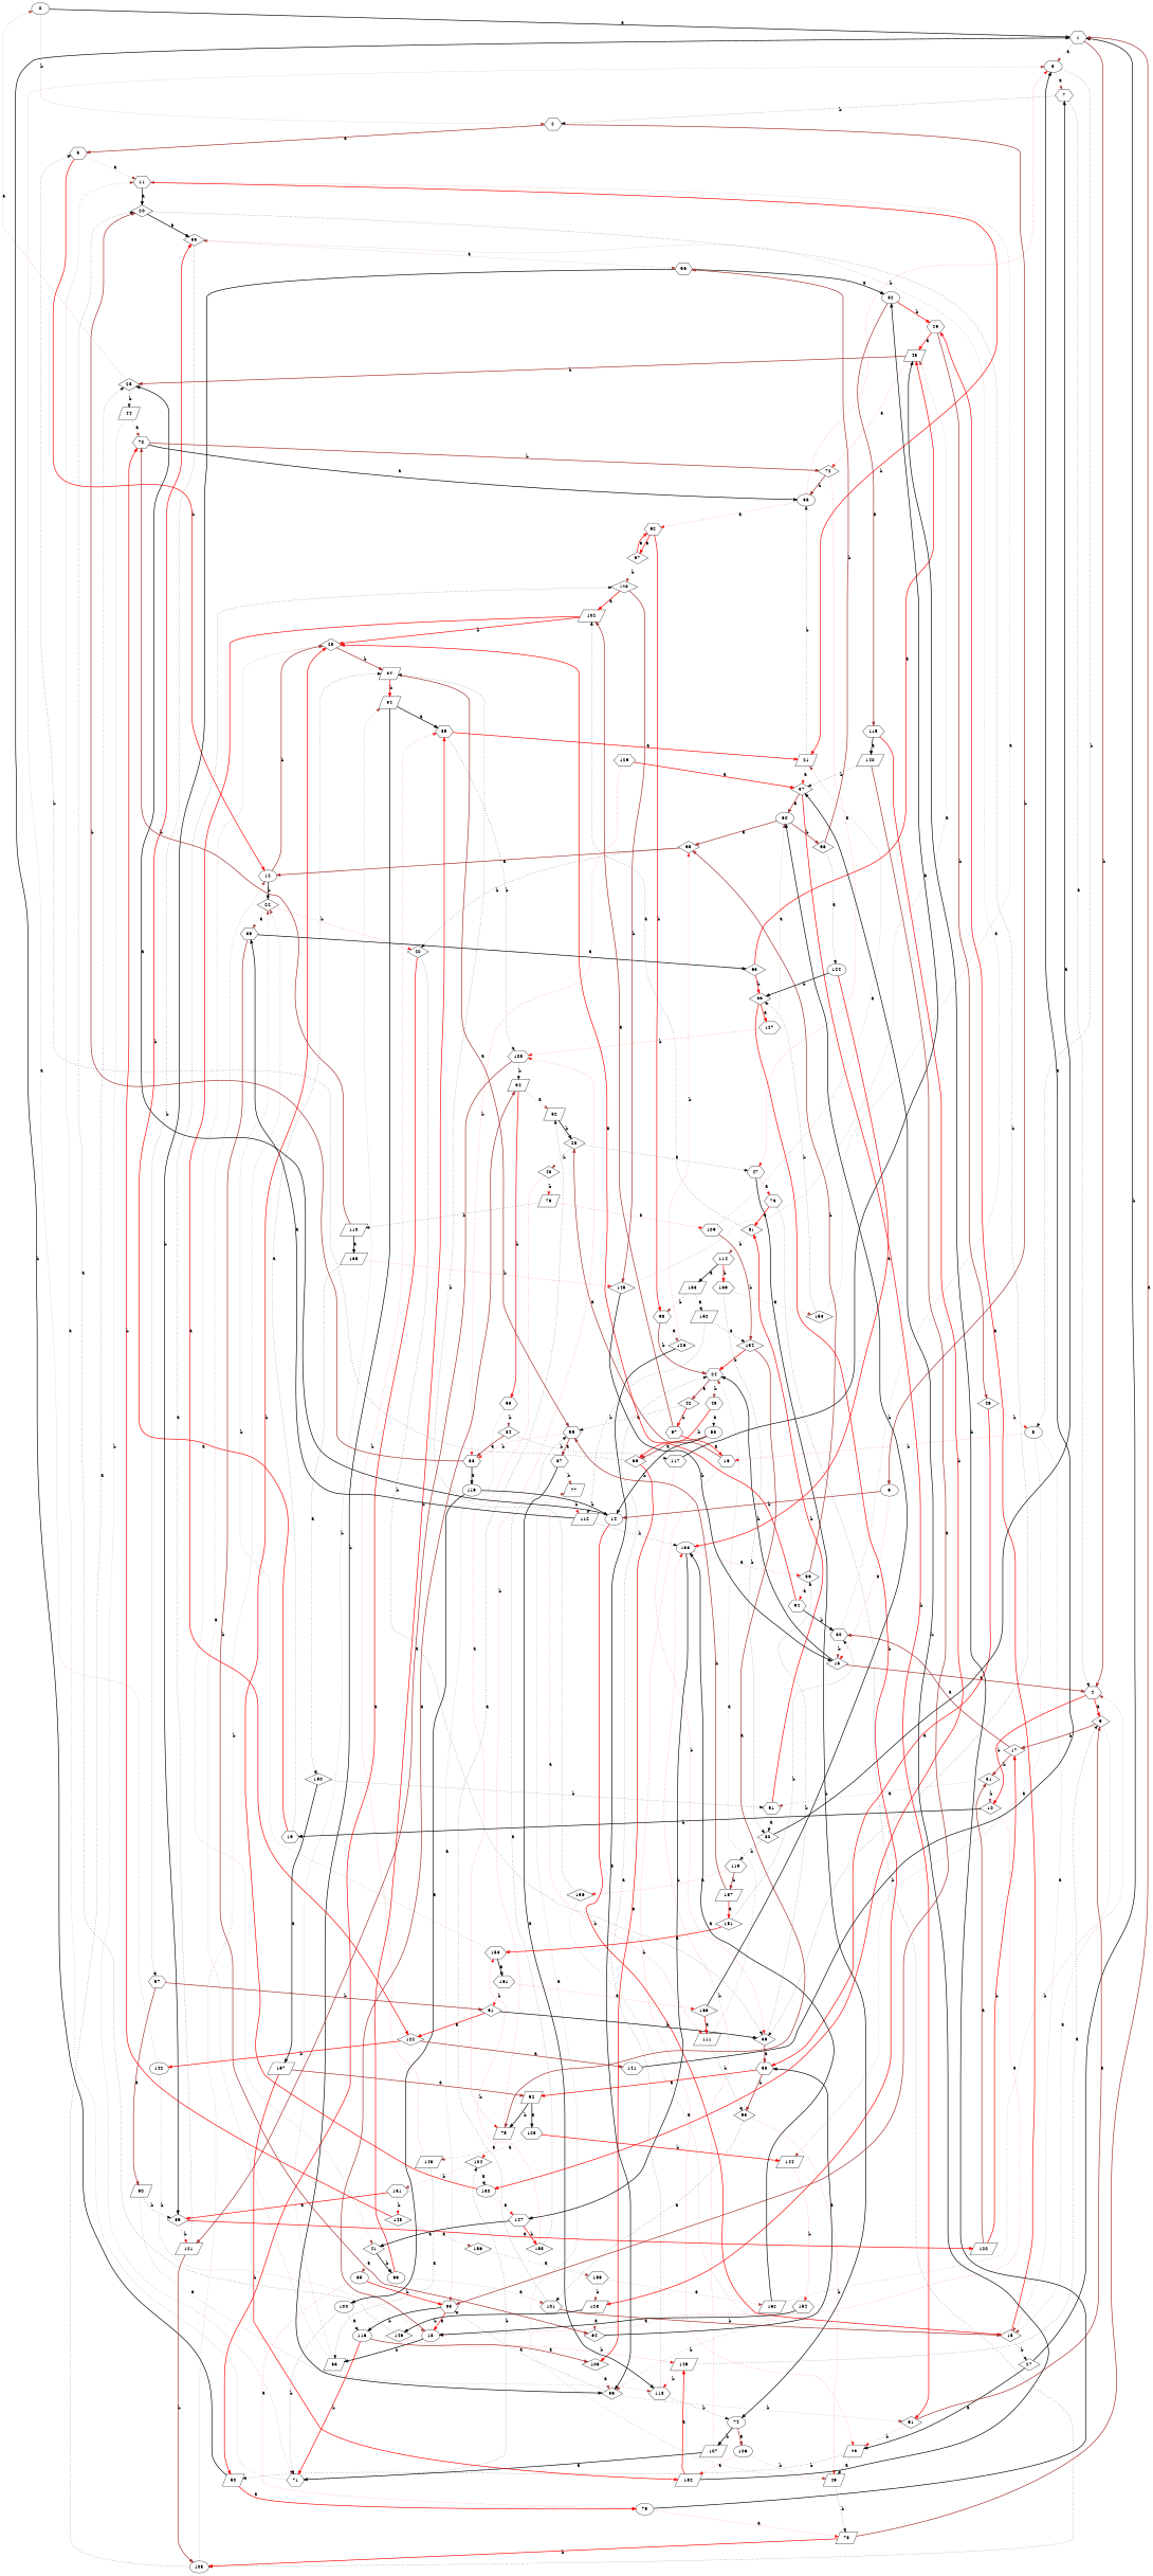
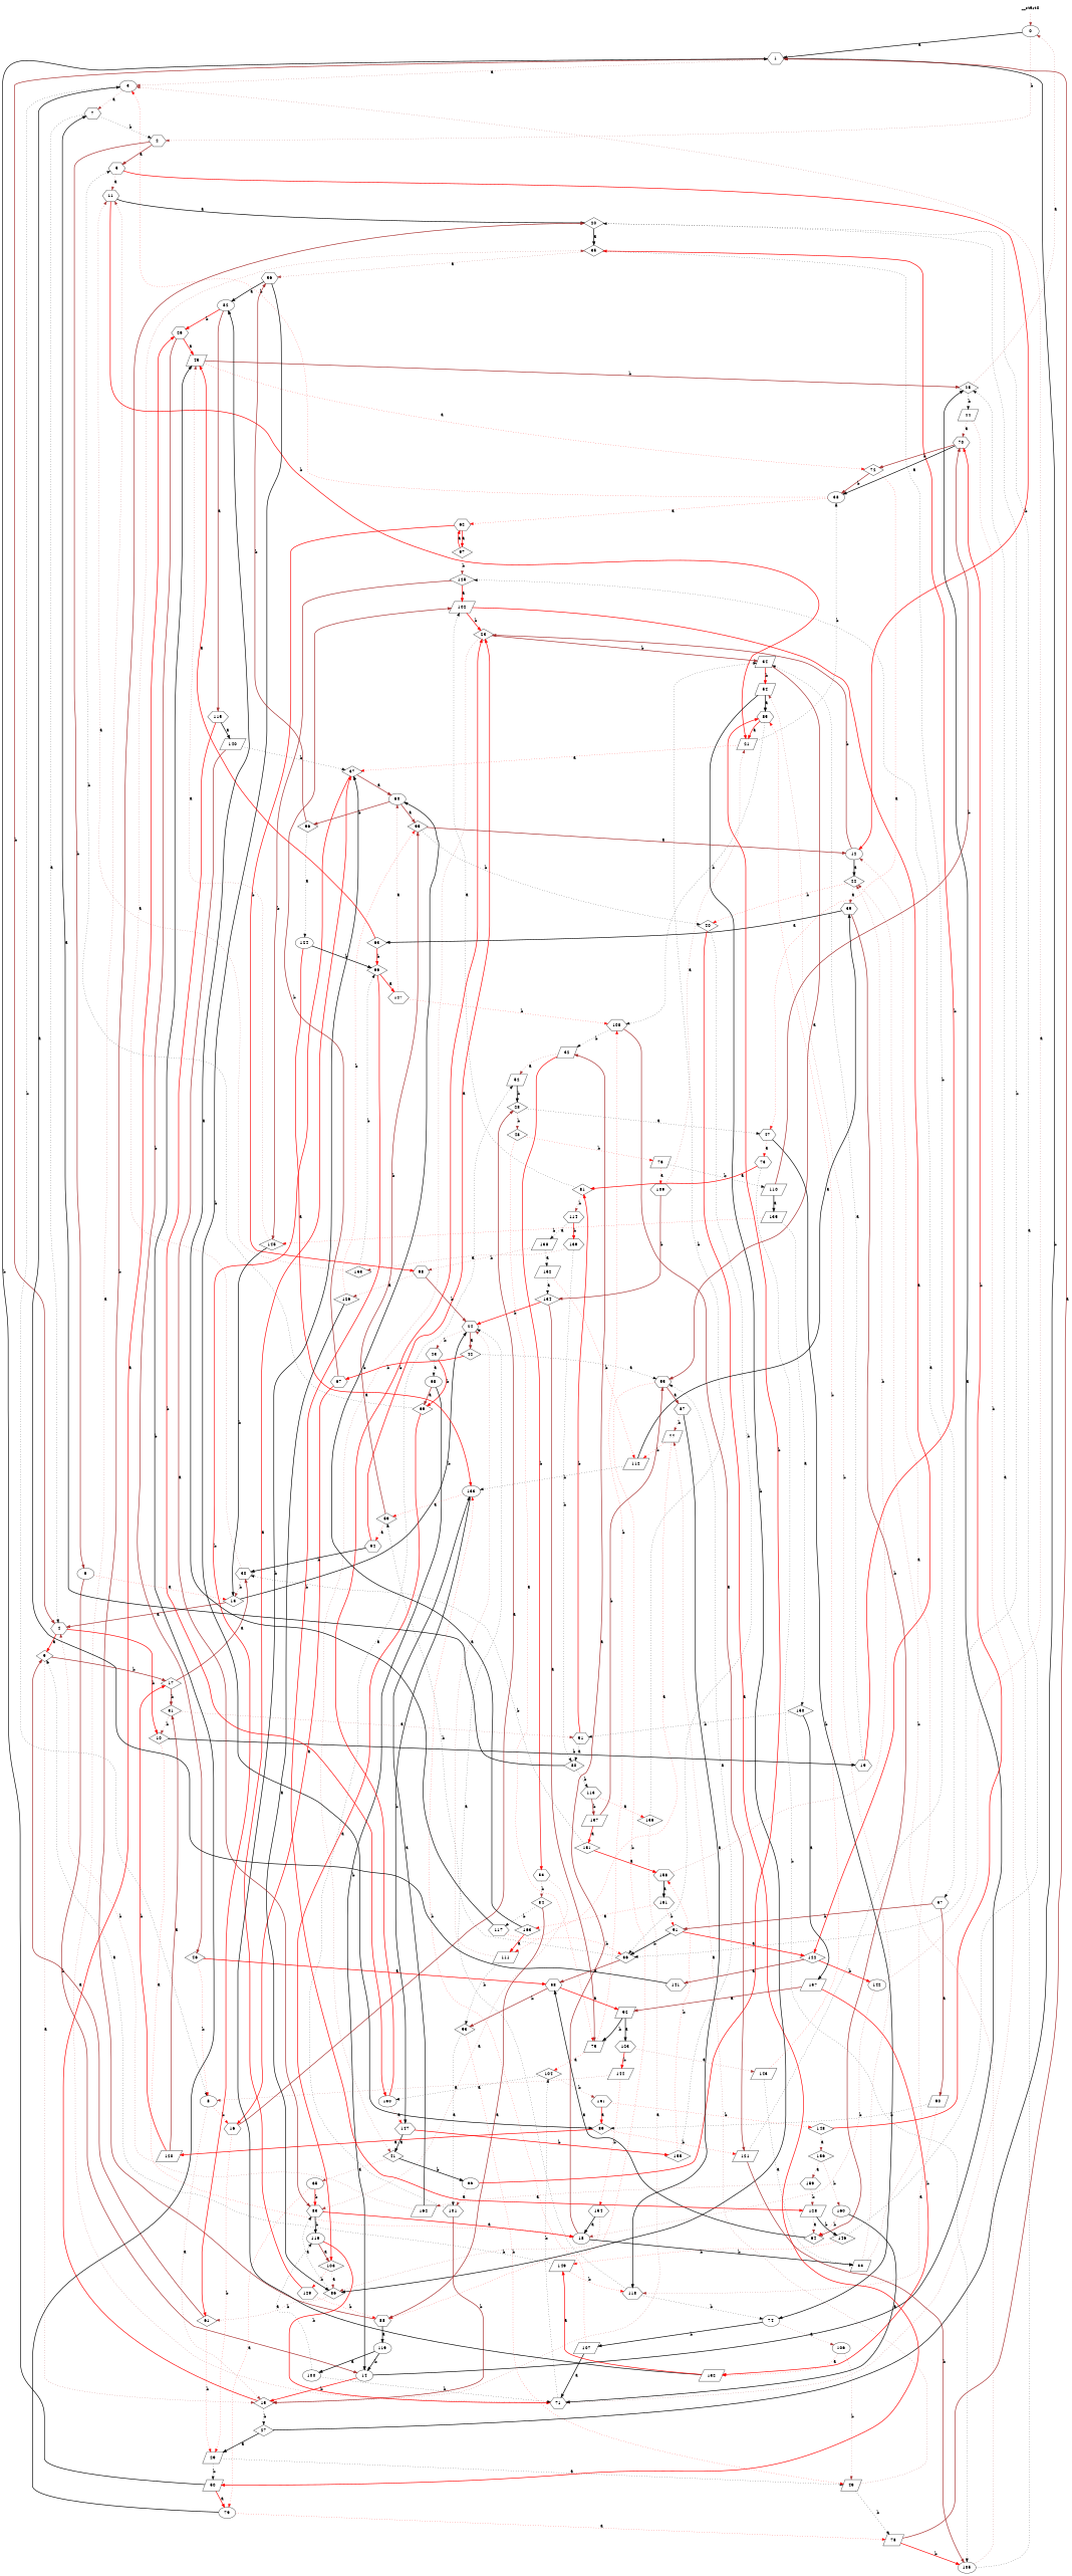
  digraph {
    node [shape=diamond]
    edge [color=brown style=dotted]
+   __start0 [shape=none]
    0 [shape=ellipse]
    1 [shape=hexagon]
    2 [shape=hexagon]
    3 [shape=ellipse]
    4 [shape=hexagon]
    5 [shape=hexagon]
    6 [shape=ellipse]
    7 [shape=hexagon]
    8 [shape=ellipse]
    9
    10
    11 [shape=hexagon]
    12 [shape=ellipse]
    13
    14 [shape=ellipse]
    15
    16 [shape=hexagon]
    17
    18 [shape=ellipse]
    19 [shape=hexagon]
    20
    21 [shape=parallelogram]
    22
    23
    24 [shape=hexagon]
    25
    26 [shape=hexagon]
    27
    28
    29 [shape=parallelogram]
    30 [shape=hexagon]
    31
    32 [shape=parallelogram]
    33 [shape=parallelogram]
    34 [shape=parallelogram]
    35
    36
    37
    38 [shape=ellipse]
    39 [shape=hexagon]
    40
    41
    42
    43 [shape=hexagon]
    44 [shape=parallelogram]
    45 [shape=parallelogram]
    46
    47 [shape=hexagon]
    48
    49 [shape=parallelogram]
    50 [shape=parallelogram]
    51 [shape=hexagon]
    52 [shape=parallelogram]
    53 [shape=hexagon]
    54 [shape=parallelogram]
    55 [shape=hexagon]
    56 [shape=hexagon]
    57 [shape=hexagon]
    58 [shape=hexagon]
    59
    60 [shape=ellipse]
    61
    62 [shape=hexagon]
    63
    64
    65 [shape=ellipse]
    66 [shape=ellipse]
    67 [shape=hexagon]
    68 [shape=ellipse]
    69
    70 [shape=hexagon]
    71 [shape=hexagon]
    72
    73 [shape=hexagon]
    74 [shape=ellipse]
    75 [shape=parallelogram]
    76 [shape=parallelogram]
    77 [shape=parallelogram]
    78 [shape=parallelogram]
    79 [shape=ellipse]
    80
    81
    83 [shape=hexagon]
    84
    85 [shape=hexagon]
    86
    87 [shape=hexagon]
    88 [shape=hexagon]
    82 [shape=ellipse]
    89
    90 [shape=parallelogram]
    91
    92 [shape=parallelogram]
    93
    94 [shape=hexagon]
    95
    96
    97
    98 [shape=hexagon]
    99
    101 [shape=hexagon]
    102 [shape=parallelogram]
    103
    104
    105 [shape=ellipse]
    106 [shape=ellipse]
    107 [shape=parallelogram]
    108 [shape=hexagon]
    109 [shape=hexagon]
    110 [shape=parallelogram]
    111 [shape=parallelogram]
    112 [shape=parallelogram]
    113 [shape=hexagon]
    114 [shape=hexagon]
    115 [shape=hexagon]
    116 [shape=ellipse]
    117 [shape=hexagon]
    118 [shape=hexagon]
    119 [shape=ellipse]
    120 [shape=parallelogram]
    121 [shape=parallelogram]
    122
    123 [shape=hexagon]
    124 [shape=ellipse]
    125
    126
    127 [shape=hexagon]
    128 [shape=parallelogram]
    100 [shape=ellipse]
    129 [shape=hexagon]
    130 [shape=ellipse]
    131 [shape=hexagon]
    132 [shape=parallelogram]
    133 [shape=ellipse]
    134
    135 [shape=parallelogram]
    136
    137 [shape=parallelogram]
    138 [shape=parallelogram]
    139 [shape=hexagon]
    140 [shape=parallelogram]
    141 [shape=hexagon]
    142 [shape=ellipse]
    143 [shape=parallelogram]
    144 [shape=parallelogram]
    145
    146
    147 [shape=hexagon]
    148
    149 [shape=parallelogram]
    150
    151
    152 [shape=parallelogram]
    153
    154 [shape=hexagon]
    155
    156
    157 [shape=parallelogram]
    158 [shape=hexagon]
    159 [shape=hexagon]
+   160 [shape=ellipse]
    161 [shape=hexagon]
    162 [shape=parallelogram]
    163
+   __start0 -> 0
    0 -> 1 [color=black label=a style=bold]
    0 -> 2 [label=b]
    1 -> 3 [label=a]
    1 -> 4 [label=b style=bold]
    2 -> 5 [label=a style=bold]
    2 -> 6 [label=b style=bold]
    3 -> 7 [label=a]
    3 -> 8 [color=black label=b]
    4 -> 9 [color=red label=a style=bold]
    4 -> 10 [color=red label=b style=bold]
    5 -> 11 [label=a]
    5 -> 12 [color=red label=b style=bold]
    6 -> 13 [color=red label=a]
    6 -> 14 [label=b style=bold]
    7 -> 2 [color=black label=b]
    7 -> 4 [color=black label=a]
    8 -> 15 [label=a]
    8 -> 16 [color=red label=b]
    9 -> 15 [label=a]
    9 -> 17 [label=b style=bold]
    10 -> 18 [color=red label=a]
    10 -> 19 [color=black label=b style=bold]
    11 -> 20 [color=black label=a style=bold]
    11 -> 21 [color=red label=b style=bold]
-   12 -> 22 [color=black label=b style=bold]
+   12 -> 22 [color=black label=a style=bold]
    12 -> 23 [label=b style=bold]
    13 -> 4 [label=a style=bold]
    13 -> 24 [color=black label=b style=bold]
    14 -> 15 [color=red label=b style=bold]
    14 -> 25 [color=black label=a style=bold]
    15 -> 26 [color=red label=a style=bold]
    15 -> 27 [color=black label=b]
    16 -> 28 [label=a style=bold]
    16 -> 29 [color=red label=b]
    17 -> 30 [label=a style=bold]
    17 -> 31 [label=b style=bold]
    18 -> 32 [label=a style=bold]
    18 -> 33 [color=black label=b style=bold]
    19 -> 34 [color=black label=a]
    19 -> 35 [color=red label=b style=bold]
    20 -> 35 [color=black label=a style=bold]
    20 -> 36 [color=black label=b]
    21 -> 37 [color=red label=a]
    21 -> 38 [color=black label=b]
    22 -> 39 [label=a]
    22 -> 40 [color=red label=b]
    23 -> 34 [label=b style=bold]
    23 -> 41 [label=a]
    24 -> 42 [label=a style=bold]
    24 -> 43 [label=b]
    25 -> 0 [label=a]
    25 -> 44 [color=black label=b]
    26 -> 45 [color=red label=a style=bold]
    26 -> 46 [label=b style=bold]
    27 -> 1 [color=black label=b style=bold]
    27 -> 29 [color=black label=a style=bold]
    28 -> 47 [color=black label=a]
    28 -> 48 [label=b]
    29 -> 49 [color=black label=a]
    29 -> 50 [color=black label=b]
    30 -> 13 [label=b]
    30 -> 35 [label=a]
    31 -> 10 [label=b]
    31 -> 51 [label=a]
    32 -> 52 [label=a]
    32 -> 53 [color=red label=b style=bold]
    33 -> 12 [label=a]
    33 -> 54 [label=b]
    34 -> 54 [color=red label=b style=bold]
    34 -> 55 [label=a style=bold]
    35 -> 56 [label=a]
    35 -> 57 [color=black label=b]
    36 -> 58 [label=a style=bold]
    36 -> 59 [color=black label=b]
    37 -> 60 [label=a style=bold]
    37 -> 61 [color=red label=b style=bold]
    38 -> 3 [color=red label=b]
    38 -> 62 [color=red label=a]
    39 -> 63 [color=black label=a style=bold]
    39 -> 64 [label=b style=bold]
    40 -> 36 [color=black label=b]
    40 -> 50 [color=red label=a style=bold]
    41 -> 65 [label=a]
    41 -> 66 [color=black label=b style=bold]
    42 -> 55 [color=black label=a]
    42 -> 67 [color=red label=b style=bold]
    43 -> 68 [color=black label=a]
    43 -> 69 [color=red label=b style=bold]
    44 -> 70 [label=a]
    44 -> 71 [label=b]
    45 -> 25 [label=b style=bold]
    45 -> 72 [color=red label=a]
    46 -> 8 [color=red label=b]
    46 -> 58 [color=red label=a style=bold]
    47 -> 73 [color=red label=a]
    47 -> 74 [color=black label=b style=bold]
    48 -> 75 [color=red label=a]
    48 -> 76 [color=red label=b]
    49 -> 77 [label=a]
    49 -> 78 [color=black label=b]
    50 -> 1 [color=black label=b style=bold]
    50 -> 79 [color=red label=a style=bold]
    51 -> 80 [color=black label=a]
    51 -> 81 [color=red label=b style=bold]
    52 -> 28 [color=black label=b style=bold]
    53 -> 83 [label=a]
    53 -> 84 [label=b]
    54 -> 85 [color=black label=a style=bold]
    54 -> 86 [color=black label=b style=bold]
    55 -> 87 [label=a style=bold]
    55 -> 88 [color=red label=b]
    56 -> 82 [color=black label=a style=bold]
    56 -> 89 [color=black label=b style=bold]
    57 -> 90 [label=a style=bold]
    57 -> 91 [label=b style=bold]
    58 -> 92 [color=red label=a style=bold]
    58 -> 93 [label=b style=bold]
    59 -> 94 [color=red label=a]
    59 -> 95 [label=b style=bold]
    60 -> 95 [label=a style=bold]
    60 -> 96 [label=b style=bold]
    61 -> 9 [label=a style=bold]
    61 -> 29 [color=red label=b]
    62 -> 97 [color=red label=a style=bold]
    62 -> 98 [color=red label=b style=bold]
    63 -> 45 [color=red label=a style=bold]
    63 -> 99 [color=red label=b style=bold]
    64 -> 58 [color=black label=a style=bold]
    65 -> 79 [color=red label=a]
    65 -> 83 [color=red label=b style=bold]
    66 -> 85 [color=red label=b style=bold]
    66 -> 101 [label=a]
    67 -> 16 [color=red label=a style=bold]
-   67 -> 102 [label=a style=bold]
+   67 -> 102 [label=b style=bold]
    68 -> 14 [color=black label=b style=bold]
    68 -> 69 [label=a style=bold]
    69 -> 5 [color=black label=b]
    69 -> 103 [color=red label=a style=bold]
    70 -> 38 [color=black label=a style=bold]
    70 -> 72 [label=b style=bold]
    71 -> 11 [label=a]
    71 -> 104 [color=black label=b]
    72 -> 38 [label=b style=bold]
    72 -> 47 [color=red label=a]
    73 -> 81 [color=red label=a style=bold]
    73 -> 105 [color=black label=b]
-   74 -> 106 [label=a style=bold]
+   74 -> 106 [label=a]
    74 -> 107 [color=black label=b style=bold]
    75 -> 104 [color=red label=a]
    75 -> 108 [color=red label=b]
    76 -> 109 [color=red label=a]
    76 -> 110 [color=black label=b]
    77 -> 111 [color=red label=a]
    77 -> 112 [color=red label=b]
    78 -> 1 [label=a style=bold]
    78 -> 105 [color=red label=b style=bold]
    79 -> 45 [color=black label=b style=bold]
    79 -> 78 [color=red label=a]
    80 -> 7 [color=black label=a style=bold]
    80 -> 113 [color=black label=b]
    81 -> 102 [color=black label=a]
    81 -> 114 [label=b]
    83 -> 18 [color=red label=a style=bold]
    83 -> 116 [color=black label=b style=bold]
    84 -> 88 [label=a style=bold]
    84 -> 117 [color=black label=b]
    85 -> 21 [color=red label=a style=bold]
    85 -> 108 [color=black label=b]
    86 -> 61 [label=b]
    86 -> 83 [color=black label=a]
    87 -> 77 [label=b]
    87 -> 118 [color=black label=a style=bold]
    88 -> 20 [label=b style=bold]
    88 -> 119 [color=black label=a style=bold]
    82 -> 26 [color=red label=b style=bold]
    82 -> 115 [label=a style=bold]
    89 -> 120 [color=red label=a style=bold]
    89 -> 121 [color=red label=b]
    90 -> 89 [color=black label=b]
    90 -> 118 [label=a]
    91 -> 36 [color=black label=b style=bold]
    91 -> 122 [color=red label=a style=bold]
    92 -> 75 [color=black label=b style=bold]
    92 -> 123 [color=black label=a style=bold]
    93 -> 49 [color=red label=b]
    93 -> 101 [color=black label=a]
    94 -> 23 [color=red label=a style=bold]
    94 -> 30 [color=black label=b style=bold]
    95 -> 12 [label=a style=bold]
    95 -> 40 [color=black label=b]
    96 -> 56 [label=b style=bold]
    96 -> 124 [color=black label=a]
    97 -> 62 [color=red label=a style=bold]
    97 -> 125 [label=b]
    98 -> 24 [label=b style=bold]
    98 -> 126 [label=a]
    99 -> 127 [color=red label=a style=bold]
    99 -> 128 [color=red label=b style=bold]
    101 -> 15 [label=b style=bold]
    101 -> 52 [color=black label=a]
    102 -> 23 [color=red label=b style=bold]
    102 -> 122 [color=red label=a style=bold]
    103 -> 86 [label=a]
+   103 -> 129 [color=red label=b]
    104 -> 130 [color=black label=a]
    104 -> 131 [label=b]
    105 -> 22 [label=b]
    105 -> 25 [color=black label=a]
    106 -> 49 [label=b]
    106 -> 132 [color=red label=a]
    107 -> 71 [color=black label=a style=bold]
    107 -> 133 [color=red label=b]
    108 -> 32 [color=black label=b]
    108 -> 121 [label=a style=bold]
    109 -> 21 [label=a]
    109 -> 134 [label=b style=bold]
    110 -> 70 [label=b style=bold]
    110 -> 135 [color=black label=a style=bold]
    111 -> 24 [label=a]
    111 -> 93 [color=black label=b]
    112 -> 39 [color=black label=a style=bold]
    112 -> 133 [color=black label=b]
    113 -> 136 [color=red label=a]
    113 -> 137 [label=b style=bold]
-   114 -> 138 [color=black label=a style=bold]
+   114 -> 138 [color=black label=a]
    114 -> 139 [color=red label=b style=bold]
    115 -> 130 [color=red label=b style=bold]
    115 -> 140 [color=black label=a style=bold]
    116 -> 71 [color=red label=b style=bold]
    116 -> 103 [label=a style=bold]
    117 -> 36 [color=red label=b]
    117 -> 82 [color=black label=a style=bold]
    118 -> 24 [color=black label=a]
    118 -> 74 [color=black label=b]
    119 -> 14 [color=black label=b style=bold]
    119 -> 100 [color=black label=a style=bold]
    120 -> 17 [color=red label=b style=bold]
    120 -> 31 [label=a style=bold]
    121 -> 105 [label=b style=bold]
    121 -> 125 [color=black label=a]
    122 -> 141 [label=a style=bold]
    122 -> 142 [color=red label=b style=bold]
    123 -> 143 [label=a]
    123 -> 144 [color=red label=b style=bold]
    124 -> 99 [color=black label=b style=bold]
    124 -> 133 [color=red label=a style=bold]
    125 -> 102 [color=red label=a style=bold]
    125 -> 145 [label=b style=bold]
    126 -> 86 [color=black label=a style=bold]
    126 -> 95 [color=red label=b]
    127 -> 60 [label=a]
    127 -> 108 [color=red label=b]
    128 -> 64 [label=a]
    128 -> 146 [color=black label=b style=bold]
    100 -> 71 [color=black label=b]
    100 -> 116 [color=black label=a]
    129 -> 37 [color=red label=a style=bold]
    129 -> 88 [color=red label=b]
    130 -> 23 [color=red label=b style=bold]
    130 -> 147 [color=red label=a]
    131 -> 89 [color=red label=a style=bold]
    131 -> 148 [color=red label=b]
    132 -> 37 [color=black label=b style=bold]
    132 -> 149 [color=red label=a style=bold]
    133 -> 59 [color=red label=a]
    133 -> 147 [color=black label=b style=bold]
    134 -> 24 [color=red label=b style=bold]
    134 -> 75 [label=a style=bold]
    135 -> 145 [color=red label=b]
    135 -> 150 [color=black label=a]
    136 -> 15 [label=a]
    136 -> 34 [color=black label=b]
    137 -> 55 [label=b style=bold]
    137 -> 151 [color=red label=a style=bold]
    138 -> 98 [label=b]
    138 -> 152 [color=black label=a]
    139 -> 80 [color=black label=b]
    139 -> 153 [label=a]
    140 -> 37 [color=black label=b]
    140 -> 83 [label=a style=bold]
    141 -> 3 [color=black label=a style=bold]
    142 -> 3 [label=a]
    142 -> 18 [label=b]
    143 -> 33 [color=black label=a]
    143 -> 85 [color=red label=b]
-   8 -> 144 [label=a]
+   144 -> 8 [label=a]
    144 -> 154 [color=red label=b]
    145 -> 13 [color=black label=b style=bold]
    145 -> 45 [label=a]
    146 -> 20 [color=black label=a]
    146 -> 149 [color=red label=b]
    147 -> 41 [color=black label=a style=bold]
    147 -> 155 [color=red label=b style=bold]
    148 -> 70 [color=red label=b style=bold]
    148 -> 156 [label=a]
    149 -> 9 [color=black label=a]
    149 -> 118 [color=red label=b]
    150 -> 51 [color=black label=b]
    150 -> 157 [color=black label=a style=bold]
    151 -> 30 [color=black label=b]
    151 -> 158 [color=red label=a style=bold]
-   152 -> 112 [color=black label=b]
+   152 -> 112 [color=red label=b]
    152 -> 134 [color=black label=a]
    153 -> 11 [label=a]
    153 -> 99 [color=black label=b]
    154 -> 18 [color=black label=a style=bold]
    154 -> 86 [label=b]
    155 -> 55 [color=black label=a]
    155 -> 158 [color=red label=b]
    156 -> 159 [label=a]
+   156 -> 160 [label=b]
    157 -> 92 [label=a style=bold]
    157 -> 132 [color=red label=b style=bold]
    158 -> 22 [label=b]
    158 -> 161 [color=black label=a style=bold]
    159 -> 128 [label=b]
    159 -> 162 [label=a]
+   160 -> 64 [color=red label=b]
+   160 -> 71 [color=black label=a style=bold]
    161 -> 91 [color=red label=b]
    161 -> 163 [color=red label=a]
    162 -> 4 [label=b]
    162 -> 133 [color=black label=a style=bold]
    163 -> 60 [color=black label=b style=bold]
    163 -> 111 [color=red label=a style=bold]
  }
